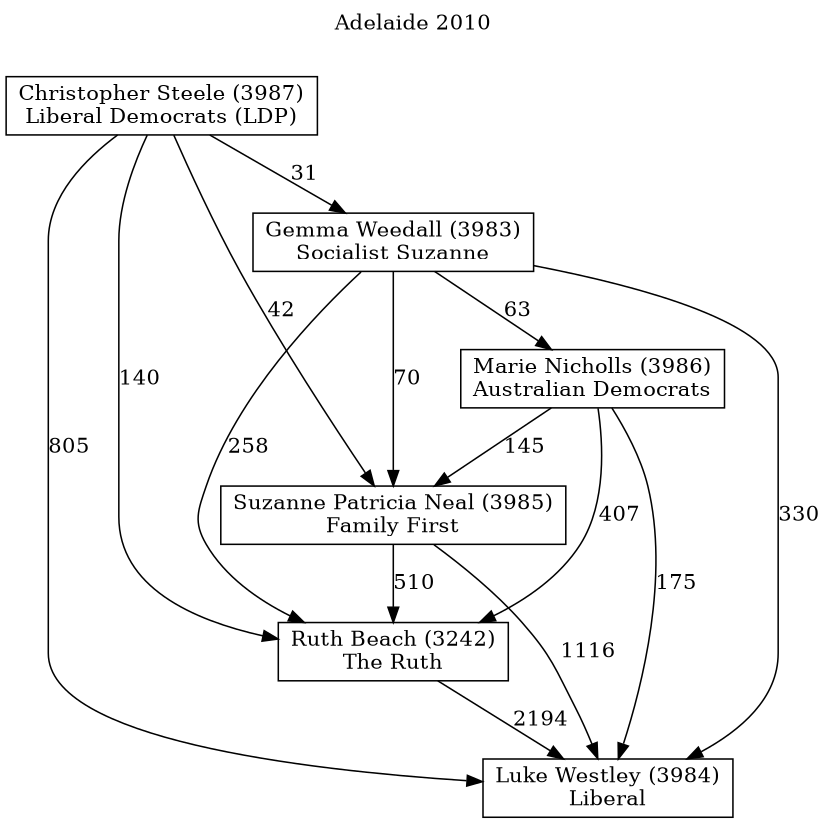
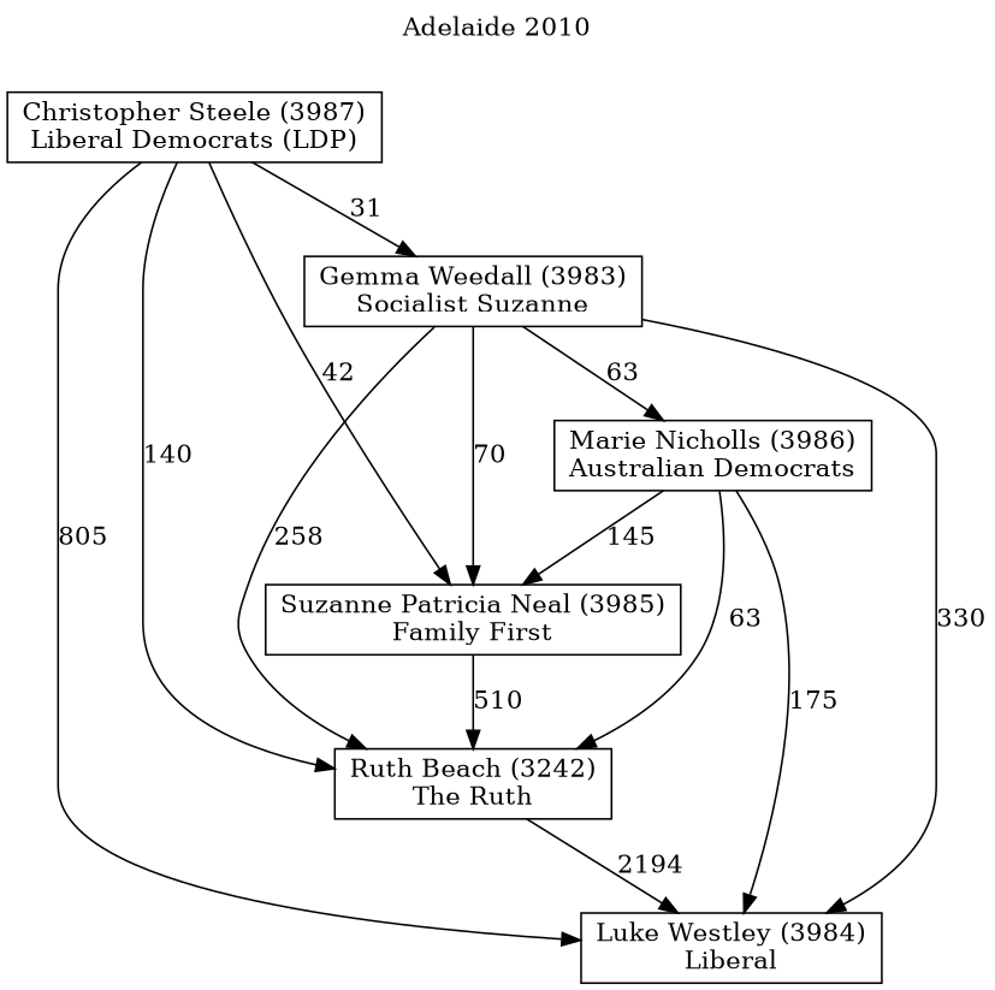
  digraph {
    label="Adelaide 2010"
    labelloc=t
    mclimit=10
    node [shape=box]
    n1 [label="Luke Westley (3984)\nLiberal"]
    n2 [label="Ruth Beach (3242)\nThe Ruth"]
    n3 [label="Suzanne Patricia Neal (3985)\nFamily First"]
    n4 [label="Marie Nicholls (3986)\nAustralian Democrats"]
    n5 [label="Gemma Weedall (3983)\nSocialist Suzanne"]
    n6 [label="Christopher Steele (3987)\nLiberal Democrats (LDP)"]
    n2 -> n1 [label=2194]
-   n3 -> n1 [label=1116]
    n3 -> n2 [label=510]
    n4 -> n1 [label=175]
-   n4 -> n2 [label=407]
+   n4 -> n2 [label=63]
    n4 -> n3 [label=145]
    n5 -> n1 [label=330]
    n5 -> n2 [label=258]
    n5 -> n3 [label=70]
    n5 -> n4 [label=63]
    n6 -> n1 [label=805]
    n6 -> n2 [label=140]
    n6 -> n3 [label=42]
    n6 -> n5 [label=31]
  }
